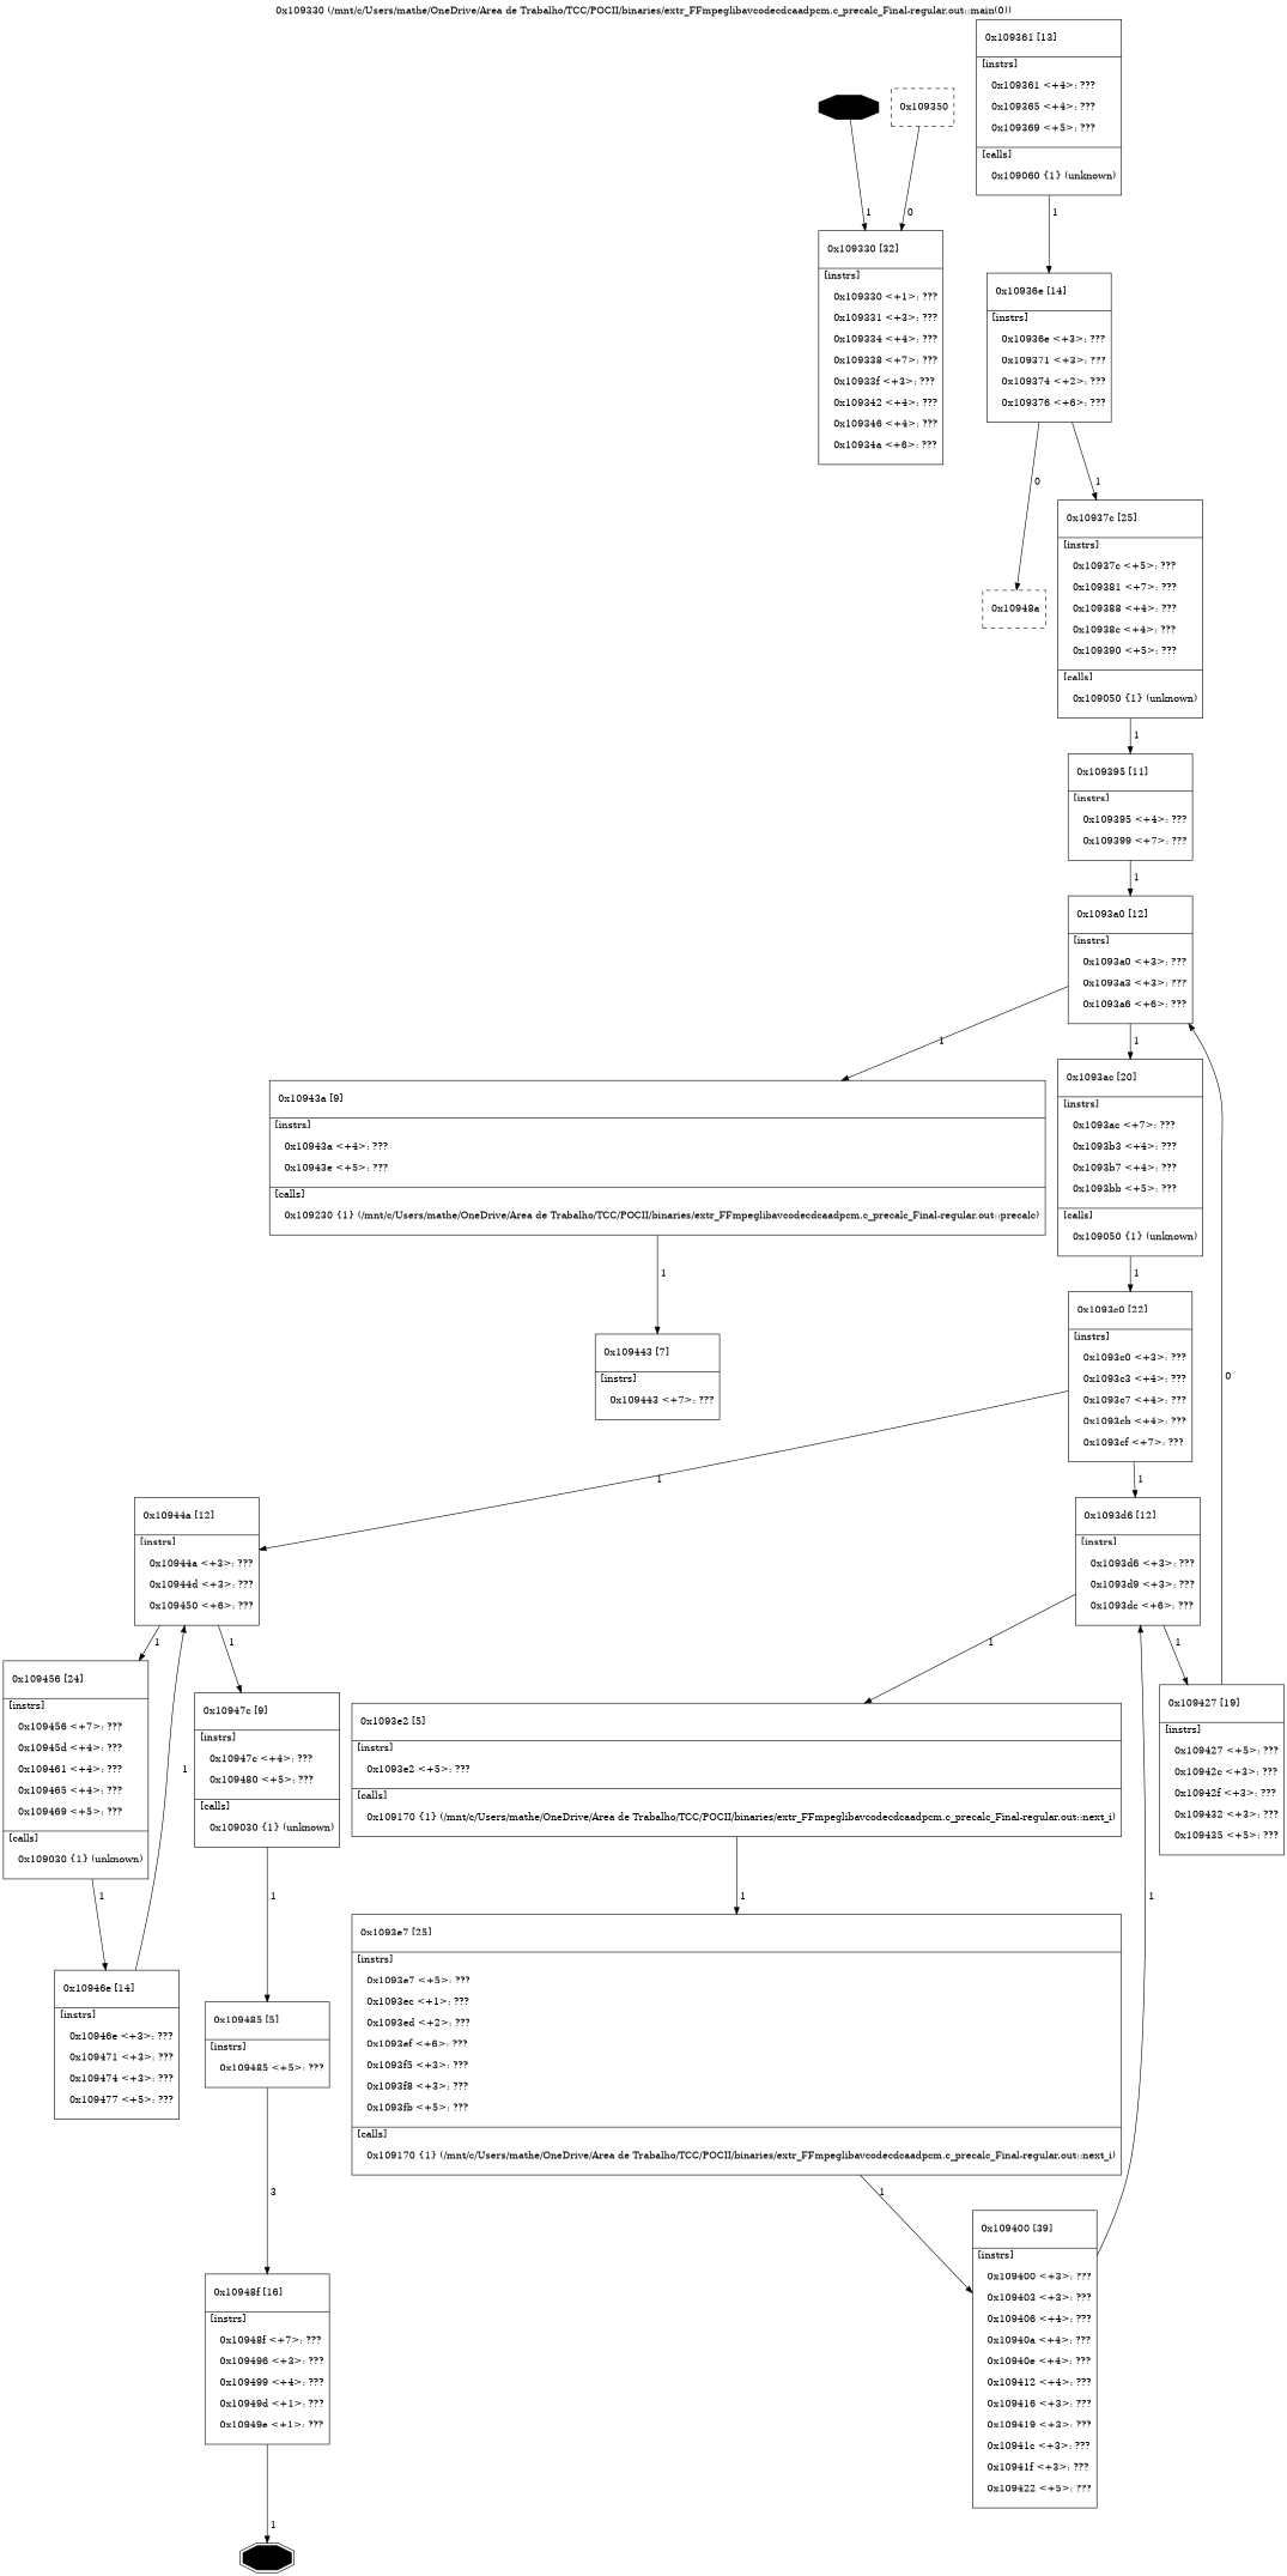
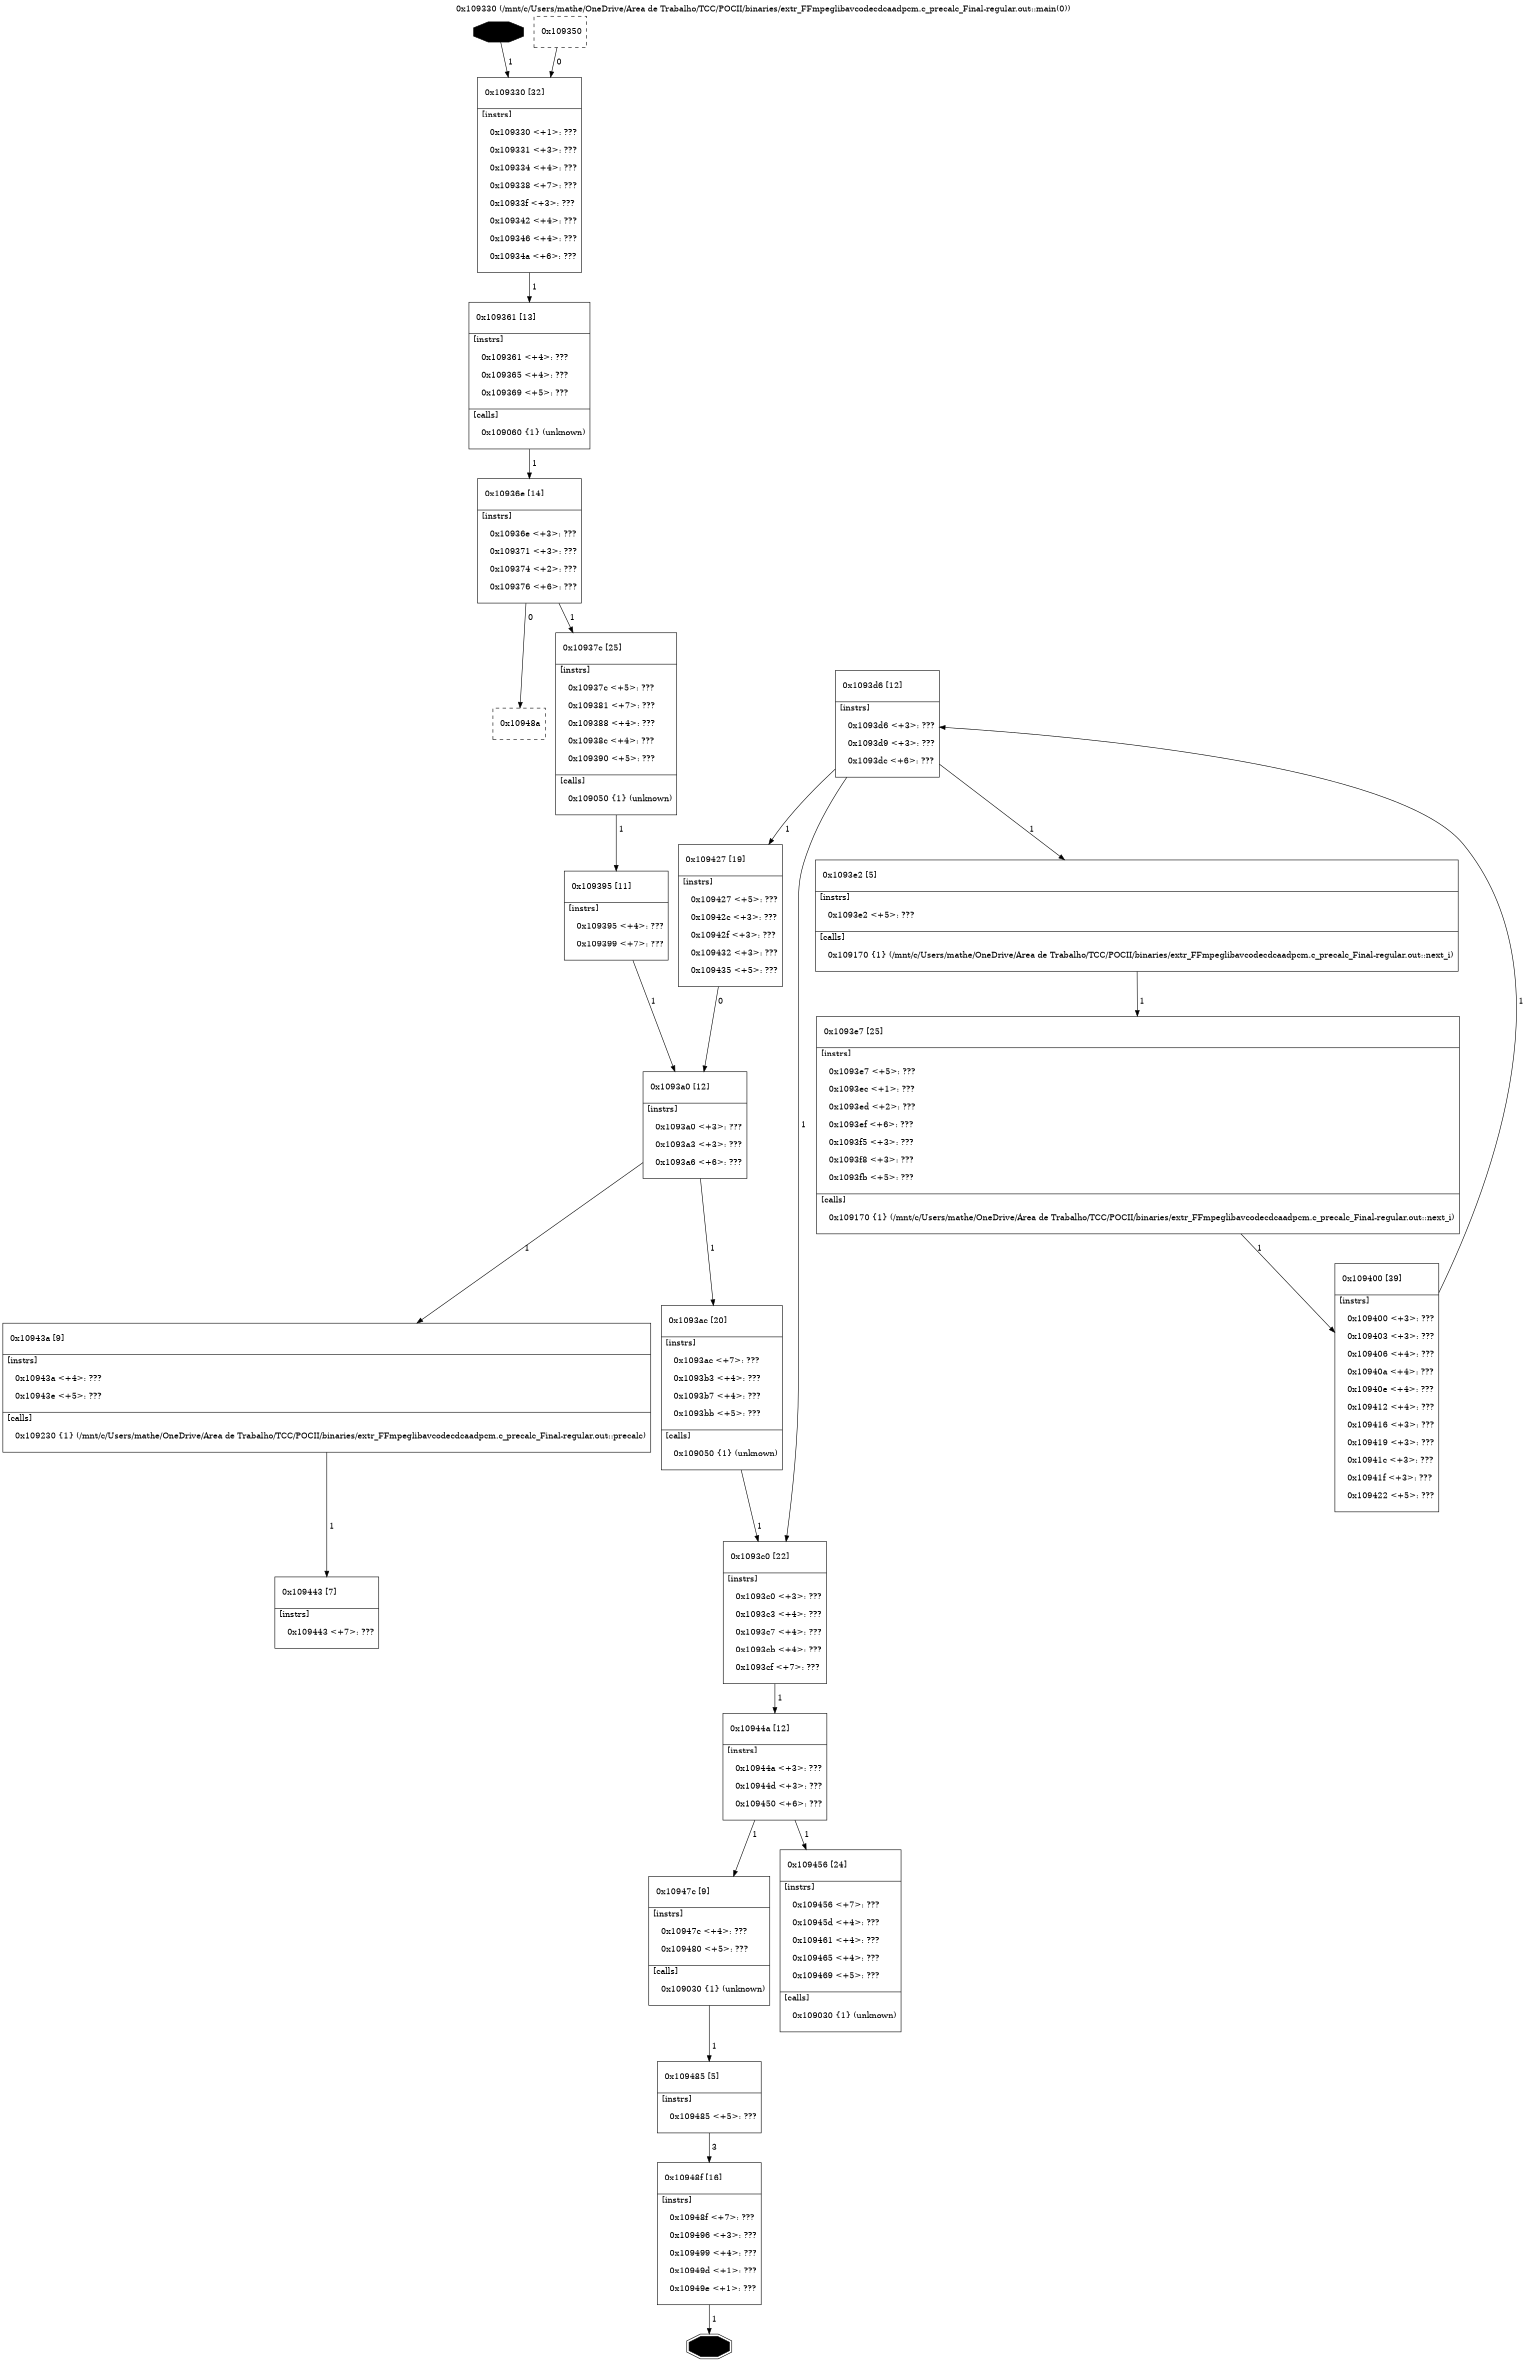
  digraph {
    fontname="DejaVu Serif"
    label="0x109330 (/mnt/c/Users/mathe/OneDrive/Área de Trabalho/TCC/POCII/binaries/extr_FFmpeglibavcodecdcaadpcm.c_precalc_Final-regular.out::main(0))"
    labelloc=t
    node [fontname="DejaVu Serif" shape=record]
    edge [fontname="DejaVu Serif"]
    Entry [fillcolor=black height=0.3 shape=octagon style=filled width=0.3]
    n2 [label="{\n     0x109330 [32]\l\n     | [instrs]\l\n     &nbsp;&nbsp;0x109330 \<+1\>: ???\l\n     &nbsp;&nbsp;0x109331 \<+3\>: ???\l\n     &nbsp;&nbsp;0x109334 \<+4\>: ???\l\n     &nbsp;&nbsp;0x109338 \<+7\>: ???\l\n     &nbsp;&nbsp;0x10933f \<+3\>: ???\l\n     &nbsp;&nbsp;0x109342 \<+4\>: ???\l\n     &nbsp;&nbsp;0x109346 \<+4\>: ???\l\n     &nbsp;&nbsp;0x10934a \<+6\>: ???\l\n  }"]
    n3 [label="{\n     0x109361 [13]\l\n     | [instrs]\l\n     &nbsp;&nbsp;0x109361 \<+4\>: ???\l\n     &nbsp;&nbsp;0x109365 \<+4\>: ???\l\n     &nbsp;&nbsp;0x109369 \<+5\>: ???\l\n     | [calls]\l\n     &nbsp;&nbsp;0x109060 \{1\} (unknown)\l\n  }"]
    n4 [label="{\n     0x10936e [14]\l\n     | [instrs]\l\n     &nbsp;&nbsp;0x10936e \<+3\>: ???\l\n     &nbsp;&nbsp;0x109371 \<+3\>: ???\l\n     &nbsp;&nbsp;0x109374 \<+2\>: ???\l\n     &nbsp;&nbsp;0x109376 \<+6\>: ???\l\n  }"]
    n5 [label="{\n     0x109350\l\n  }" style=dashed]
    n6 [label="{\n     0x10948a\l\n  }" style=dashed]
    n7 [label="{\n     0x10937c [25]\l\n     | [instrs]\l\n     &nbsp;&nbsp;0x10937c \<+5\>: ???\l\n     &nbsp;&nbsp;0x109381 \<+7\>: ???\l\n     &nbsp;&nbsp;0x109388 \<+4\>: ???\l\n     &nbsp;&nbsp;0x10938c \<+4\>: ???\l\n     &nbsp;&nbsp;0x109390 \<+5\>: ???\l\n     | [calls]\l\n     &nbsp;&nbsp;0x109050 \{1\} (unknown)\l\n  }"]
    n8 [label="{\n     0x109395 [11]\l\n     | [instrs]\l\n     &nbsp;&nbsp;0x109395 \<+4\>: ???\l\n     &nbsp;&nbsp;0x109399 \<+7\>: ???\l\n  }"]
    n9 [label="{\n     0x1093a0 [12]\l\n     | [instrs]\l\n     &nbsp;&nbsp;0x1093a0 \<+3\>: ???\l\n     &nbsp;&nbsp;0x1093a3 \<+3\>: ???\l\n     &nbsp;&nbsp;0x1093a6 \<+6\>: ???\l\n  }"]
    Exit [fillcolor=black height=0.3 peripheries=2 shape=octagon style=filled width=0.3]
    n11 [label="{\n     0x10943a [9]\l\n     | [instrs]\l\n     &nbsp;&nbsp;0x10943a \<+4\>: ???\l\n     &nbsp;&nbsp;0x10943e \<+5\>: ???\l\n     | [calls]\l\n     &nbsp;&nbsp;0x109230 \{1\} (/mnt/c/Users/mathe/OneDrive/Área de Trabalho/TCC/POCII/binaries/extr_FFmpeglibavcodecdcaadpcm.c_precalc_Final-regular.out::precalc)\l\n  }"]
    n12 [label="{\n     0x1093ac [20]\l\n     | [instrs]\l\n     &nbsp;&nbsp;0x1093ac \<+7\>: ???\l\n     &nbsp;&nbsp;0x1093b3 \<+4\>: ???\l\n     &nbsp;&nbsp;0x1093b7 \<+4\>: ???\l\n     &nbsp;&nbsp;0x1093bb \<+5\>: ???\l\n     | [calls]\l\n     &nbsp;&nbsp;0x109050 \{1\} (unknown)\l\n  }"]
    n13 [label="{\n     0x109443 [7]\l\n     | [instrs]\l\n     &nbsp;&nbsp;0x109443 \<+7\>: ???\l\n  }"]
    n14 [label="{\n     0x1093c0 [22]\l\n     | [instrs]\l\n     &nbsp;&nbsp;0x1093c0 \<+3\>: ???\l\n     &nbsp;&nbsp;0x1093c3 \<+4\>: ???\l\n     &nbsp;&nbsp;0x1093c7 \<+4\>: ???\l\n     &nbsp;&nbsp;0x1093cb \<+4\>: ???\l\n     &nbsp;&nbsp;0x1093cf \<+7\>: ???\l\n  }"]
    n15 [label="{\n     0x1093d6 [12]\l\n     | [instrs]\l\n     &nbsp;&nbsp;0x1093d6 \<+3\>: ???\l\n     &nbsp;&nbsp;0x1093d9 \<+3\>: ???\l\n     &nbsp;&nbsp;0x1093dc \<+6\>: ???\l\n  }"]
    n16 [label="{\n     0x10944a [12]\l\n     | [instrs]\l\n     &nbsp;&nbsp;0x10944a \<+3\>: ???\l\n     &nbsp;&nbsp;0x10944d \<+3\>: ???\l\n     &nbsp;&nbsp;0x109450 \<+6\>: ???\l\n  }"]
    n17 [label="{\n     0x109427 [19]\l\n     | [instrs]\l\n     &nbsp;&nbsp;0x109427 \<+5\>: ???\l\n     &nbsp;&nbsp;0x10942c \<+3\>: ???\l\n     &nbsp;&nbsp;0x10942f \<+3\>: ???\l\n     &nbsp;&nbsp;0x109432 \<+3\>: ???\l\n     &nbsp;&nbsp;0x109435 \<+5\>: ???\l\n  }"]
    n18 [label="{\n     0x1093e2 [5]\l\n     | [instrs]\l\n     &nbsp;&nbsp;0x1093e2 \<+5\>: ???\l\n     | [calls]\l\n     &nbsp;&nbsp;0x109170 \{1\} (/mnt/c/Users/mathe/OneDrive/Área de Trabalho/TCC/POCII/binaries/extr_FFmpeglibavcodecdcaadpcm.c_precalc_Final-regular.out::next_i)\l\n  }"]
    n19 [label="{\n     0x1093e7 [25]\l\n     | [instrs]\l\n     &nbsp;&nbsp;0x1093e7 \<+5\>: ???\l\n     &nbsp;&nbsp;0x1093ec \<+1\>: ???\l\n     &nbsp;&nbsp;0x1093ed \<+2\>: ???\l\n     &nbsp;&nbsp;0x1093ef \<+6\>: ???\l\n     &nbsp;&nbsp;0x1093f5 \<+3\>: ???\l\n     &nbsp;&nbsp;0x1093f8 \<+3\>: ???\l\n     &nbsp;&nbsp;0x1093fb \<+5\>: ???\l\n     | [calls]\l\n     &nbsp;&nbsp;0x109170 \{1\} (/mnt/c/Users/mathe/OneDrive/Área de Trabalho/TCC/POCII/binaries/extr_FFmpeglibavcodecdcaadpcm.c_precalc_Final-regular.out::next_i)\l\n  }"]
    n20 [label="{\n     0x109400 [39]\l\n     | [instrs]\l\n     &nbsp;&nbsp;0x109400 \<+3\>: ???\l\n     &nbsp;&nbsp;0x109403 \<+3\>: ???\l\n     &nbsp;&nbsp;0x109406 \<+4\>: ???\l\n     &nbsp;&nbsp;0x10940a \<+4\>: ???\l\n     &nbsp;&nbsp;0x10940e \<+4\>: ???\l\n     &nbsp;&nbsp;0x109412 \<+4\>: ???\l\n     &nbsp;&nbsp;0x109416 \<+3\>: ???\l\n     &nbsp;&nbsp;0x109419 \<+3\>: ???\l\n     &nbsp;&nbsp;0x10941c \<+3\>: ???\l\n     &nbsp;&nbsp;0x10941f \<+3\>: ???\l\n     &nbsp;&nbsp;0x109422 \<+5\>: ???\l\n  }"]
    n21 [label="{\n     0x10948f [16]\l\n     | [instrs]\l\n     &nbsp;&nbsp;0x10948f \<+7\>: ???\l\n     &nbsp;&nbsp;0x109496 \<+3\>: ???\l\n     &nbsp;&nbsp;0x109499 \<+4\>: ???\l\n     &nbsp;&nbsp;0x10949d \<+1\>: ???\l\n     &nbsp;&nbsp;0x10949e \<+1\>: ???\l\n  }"]
    n22 [label="{\n     0x10947c [9]\l\n     | [instrs]\l\n     &nbsp;&nbsp;0x10947c \<+4\>: ???\l\n     &nbsp;&nbsp;0x109480 \<+5\>: ???\l\n     | [calls]\l\n     &nbsp;&nbsp;0x109030 \{1\} (unknown)\l\n  }"]
    n23 [label="{\n     0x109456 [24]\l\n     | [instrs]\l\n     &nbsp;&nbsp;0x109456 \<+7\>: ???\l\n     &nbsp;&nbsp;0x10945d \<+4\>: ???\l\n     &nbsp;&nbsp;0x109461 \<+4\>: ???\l\n     &nbsp;&nbsp;0x109465 \<+4\>: ???\l\n     &nbsp;&nbsp;0x109469 \<+5\>: ???\l\n     | [calls]\l\n     &nbsp;&nbsp;0x109030 \{1\} (unknown)\l\n  }"]
    n24 [label="{\n     0x109485 [5]\l\n     | [instrs]\l\n     &nbsp;&nbsp;0x109485 \<+5\>: ???\l\n  }"]
-   n25 [label="{\n     0x10946e [14]\l\n     | [instrs]\l\n     &nbsp;&nbsp;0x10946e \<+3\>: ???\l\n     &nbsp;&nbsp;0x109471 \<+3\>: ???\l\n     &nbsp;&nbsp;0x109474 \<+3\>: ???\l\n     &nbsp;&nbsp;0x109477 \<+5\>: ???\l\n  }"]
    Entry -> n2 [label=" 1"]
+   n2 -> n3 [label=" 1"]
    n3 -> n4 [label=" 1"]
    n4 -> n6 [label=" 0"]
    n4 -> n7 [label=" 1"]
    n5 -> n2 [label=" 0"]
    n7 -> n8 [label=" 1"]
    n8 -> n9 [label=" 1"]
    n9 -> n11 [label=" 1"]
    n9 -> n12 [label=" 1"]
    n11 -> n13 [label=" 1"]
    n12 -> n14 [label=" 1"]
-   n14 -> n15 [label=" 1"]
+   n15 -> n14 [label=" 1"]
    n14 -> n16 [label=" 1"]
    n15 -> n17 [label=" 1"]
    n15 -> n18 [label=" 1"]
    n16 -> n22 [label=" 1"]
    n16 -> n23 [label=" 1"]
    n17 -> n9 [label=" 0"]
    n18 -> n19 [label=" 1"]
    n19 -> n20 [label=" 1"]
    n20 -> n15 [label=" 1"]
    n21 -> Exit [label=" 1"]
    n22 -> n24 [label=" 1"]
-   n23 -> n25 [label=" 1"]
    n24 -> n21 [label=" 3"]
-   n25 -> n16 [label=" 1"]
  }
